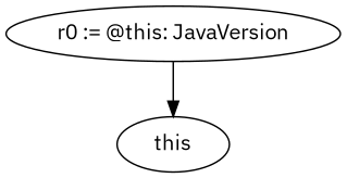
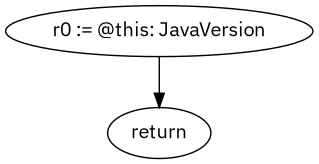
  digraph {
    fontname="IBM Plex Sans"
    node [fontname="IBM Plex Sans"]
    "r0 := @this: JavaVersion"
-   return [label=this]
+   return
    "r0 := @this: JavaVersion" -> return [fontname="IBM Plex Sans"]
  }
